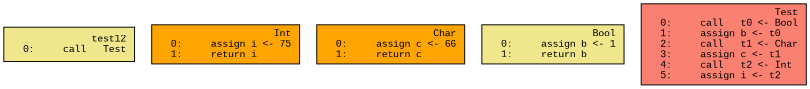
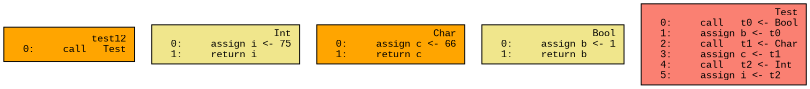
  digraph {
    fontname="Times New Roman"
    fontsize=10
    node [fontname="Courier New" fontsize=10 shape=box style=filled fillcolor=khaki]
-   n1 [label="test12\r  0:     call   Test\l"]
-   n2 [label="Int\r  0:     assign i <- 75\l  1:     return i\l" fillcolor=orange]
+   n1 [label="test12\r  0:     call   Test\l" fillcolor=orange]
+   n2 [label="Int\r  0:     assign i <- 75\l  1:     return i\l"]
    n3 [label="Char\r  0:     assign c <- 66\l  1:     return c\l" fillcolor=orange]
    n4 [label="Bool\r  0:     assign b <- 1\l  1:     return b\l"]
    n5 [label="Test\r  0:     call   t0 <- Bool\l  1:     assign b <- t0\l  2:     call   t1 <- Char\l  3:     assign c <- t1\l  4:     call   t2 <- Int\l  5:     assign i <- t2\l" fillcolor=salmon]
  }
